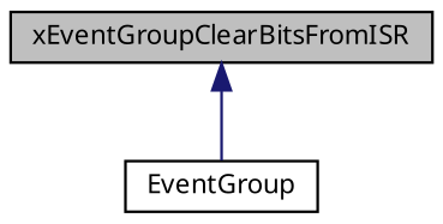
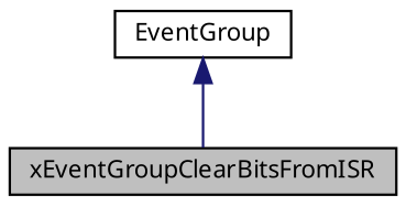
  digraph {
    rankdir=TB
    fontname="Noto Sans"
    node [color=black fontname="Noto Sans" fontsize=10 shape=record style=filled]
    n1 [fillcolor=grey75 fontcolor=black height=0.2 label=xEventGroupClearBitsFromISR width=0.4]
    n2 [fillcolor=white height=0.2 label=EventGroup width=0.4]
-   n1 -> n2 [color=midnightblue dir=back fontname="Noto Sans" fontsize=10 labelfontname=Helvetica labelfontsize=10 shape=plaintext style=solid]
+   n2 -> n1 [color=midnightblue dir=back fontname="Noto Sans" fontsize=10 labelfontname=Helvetica labelfontsize=10 shape=plaintext style=solid]
  }
